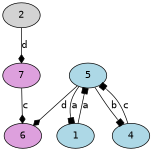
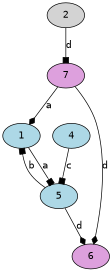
  strict digraph {
    fontname="DejaVu Sans Mono"
    node [fillcolor=lightblue fontname="DejaVu Sans Mono" style=filled]
    edge [arrowhead=diamond fontname="DejaVu Sans Mono"]
    n1 [fillcolor=lightgrey label=2]
    7 [fillcolor=plum]
    1
    n4 [fillcolor=plum label=6]
    5
    4
-   n1 -> 7 [label=d]
-   7 -> n4 [label=c]
+   n1 -> 7 [arrowhead=box label=d]
+   7 -> 1 [label=a]
+   7 -> n4 [label=d]
    1 -> 5 [arrowhead=box label=a]
-   5 -> 1 [arrowhead=box label=a]
+   5 -> 1 [arrowhead=box label=b]
    5 -> n4 [label=d]
-   5 -> 4 [arrowhead=box label=b]
    4 -> 5 [arrowhead=box label=c]
  }
